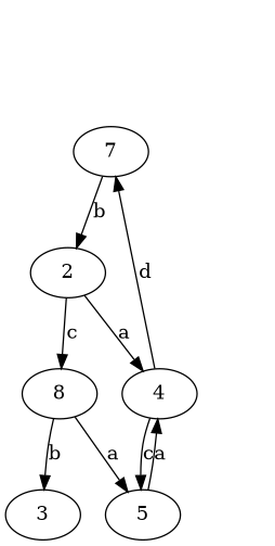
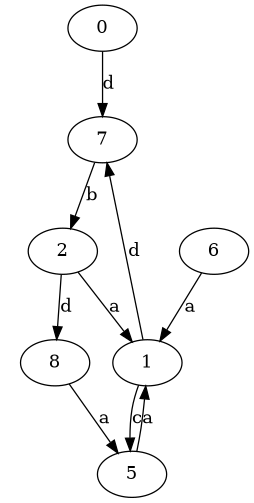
  strict digraph {
+   0
    7
-   1 [label=4]
+   1
    5
+   6
    2
    8
-   3
+   0 -> 7 [label=d]
    7 -> 2 [label=b]
    1 -> 7 [label=d]
    1 -> 5 [label=c]
    5 -> 1 [label=a]
+   6 -> 1 [label=a]
    2 -> 1 [label=a]
-   2 -> 8 [label=c]
+   2 -> 8 [label=d]
    8 -> 5 [label=a]
-   8 -> 3 [label=b]
  }
